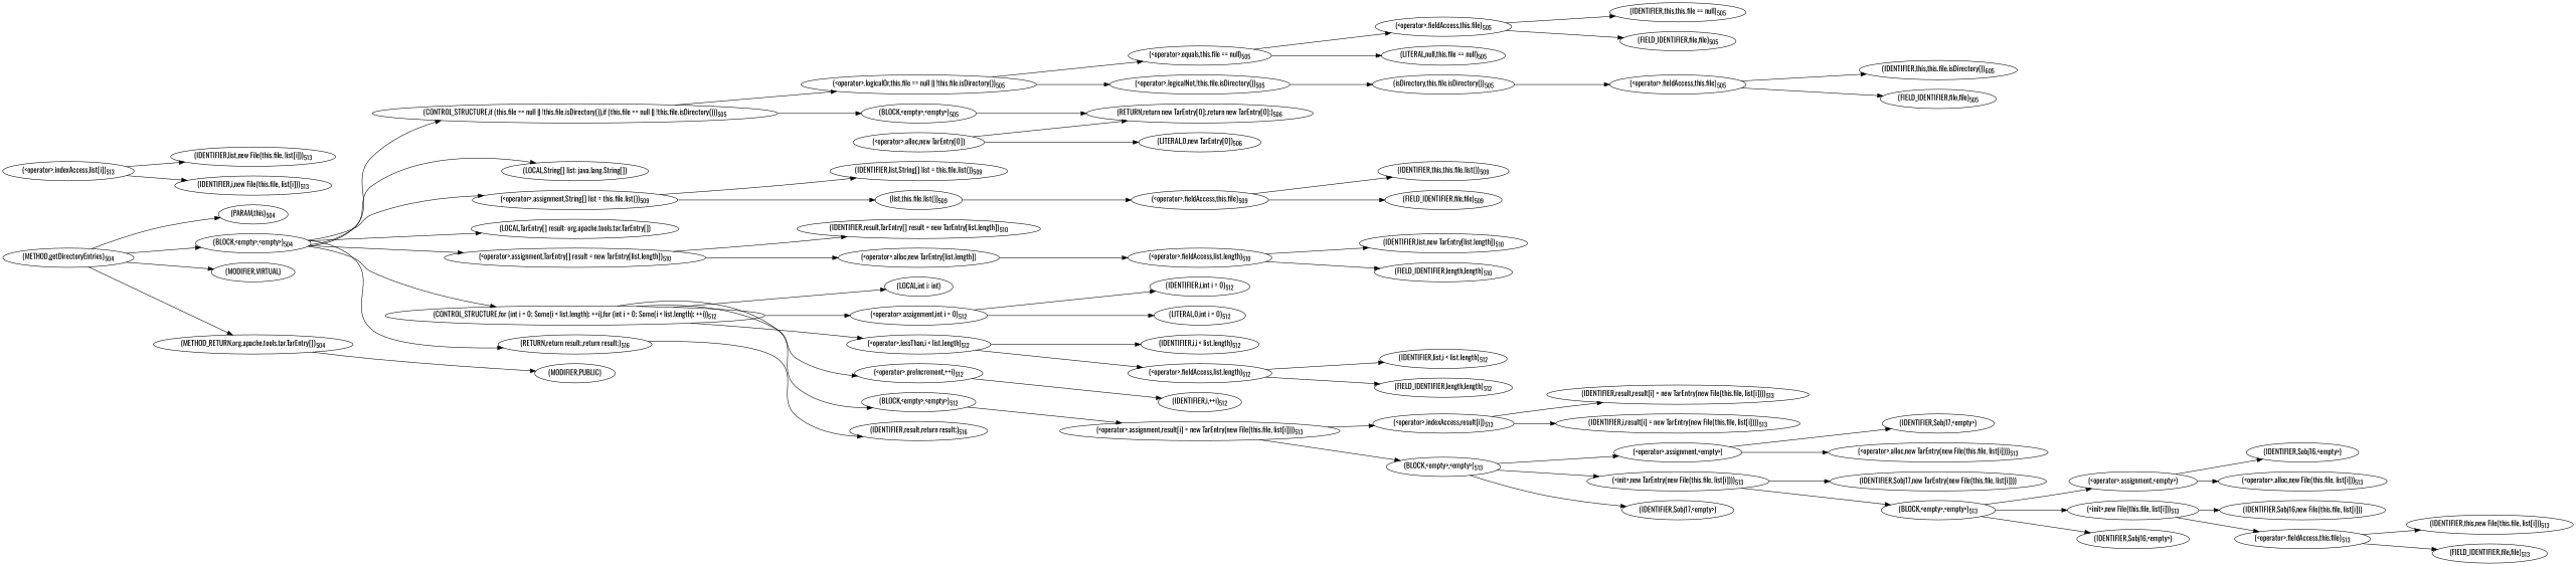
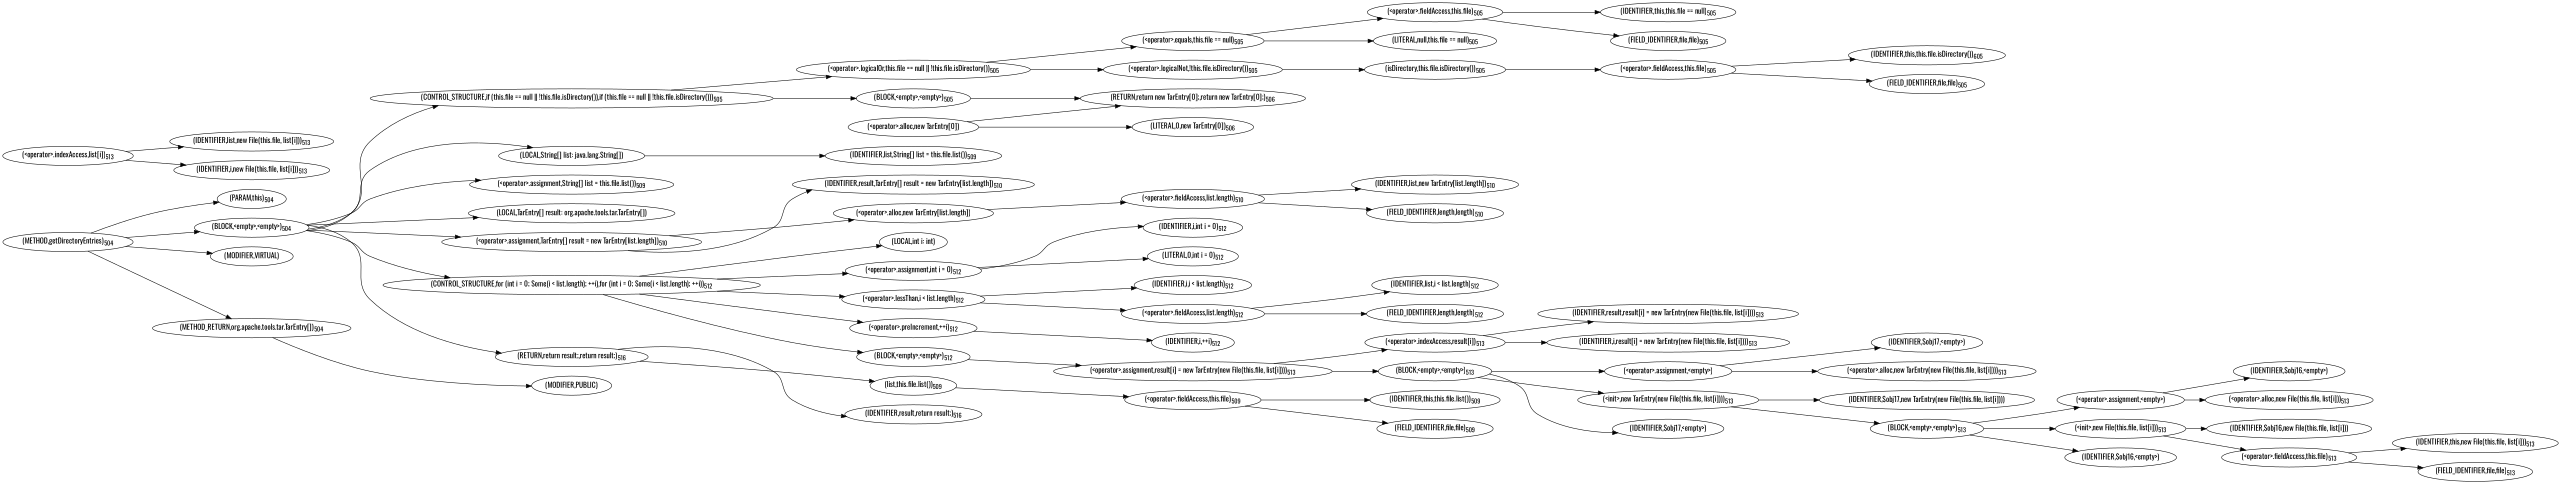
  digraph {
    fontname=Oswald
    rankdir=LR
    node [fontname=Oswald]
    edge [fontname=Oswald]
    n1 [label=<(METHOD,getDirectoryEntries)<SUB>504</SUB>>]
    n2 [label=<(PARAM,this)<SUB>504</SUB>>]
    n3 [label=<(BLOCK,&lt;empty&gt;,&lt;empty&gt;)<SUB>504</SUB>>]
    n4 [label=<(MODIFIER,VIRTUAL)>]
    n5 [label=<(METHOD_RETURN,org.apache.tools.tar.TarEntry[])<SUB>504</SUB>>]
    n6 [label=<(CONTROL_STRUCTURE,if (this.file == null || !this.file.isDirectory()),if (this.file == null || !this.file.isDirectory()))<SUB>505</SUB>>]
    n7 [label=<(LOCAL,String[] list: java.lang.String[])>]
    n8 [label=<(&lt;operator&gt;.assignment,String[] list = this.file.list())<SUB>509</SUB>>]
    n9 [label=<(LOCAL,TarEntry[] result: org.apache.tools.tar.TarEntry[])>]
    n10 [label=<(&lt;operator&gt;.assignment,TarEntry[] result = new TarEntry[list.length])<SUB>510</SUB>>]
    n11 [label=<(CONTROL_STRUCTURE,for (int i = 0; Some(i &lt; list.length); ++i),for (int i = 0; Some(i &lt; list.length); ++i))<SUB>512</SUB>>]
    n12 [label=<(RETURN,return result;,return result;)<SUB>516</SUB>>]
    n13 [label=<(MODIFIER,PUBLIC)>]
    n14 [label=<(&lt;operator&gt;.logicalOr,this.file == null || !this.file.isDirectory())<SUB>505</SUB>>]
    n15 [label=<(BLOCK,&lt;empty&gt;,&lt;empty&gt;)<SUB>505</SUB>>]
    n16 [label=<(IDENTIFIER,list,String[] list = this.file.list())<SUB>509</SUB>>]
    n17 [label=<(list,this.file.list())<SUB>509</SUB>>]
    n18 [label=<(IDENTIFIER,result,TarEntry[] result = new TarEntry[list.length])<SUB>510</SUB>>]
    n19 [label=<(&lt;operator&gt;.alloc,new TarEntry[list.length])>]
    n20 [label=<(LOCAL,int i: int)>]
    n21 [label=<(&lt;operator&gt;.assignment,int i = 0)<SUB>512</SUB>>]
    n22 [label=<(&lt;operator&gt;.lessThan,i &lt; list.length)<SUB>512</SUB>>]
    n23 [label=<(&lt;operator&gt;.preIncrement,++i)<SUB>512</SUB>>]
    n24 [label=<(BLOCK,&lt;empty&gt;,&lt;empty&gt;)<SUB>512</SUB>>]
    n25 [label=<(IDENTIFIER,result,return result;)<SUB>516</SUB>>]
    n26 [label=<(&lt;operator&gt;.equals,this.file == null)<SUB>505</SUB>>]
    n27 [label=<(&lt;operator&gt;.logicalNot,!this.file.isDirectory())<SUB>505</SUB>>]
    n28 [label=<(RETURN,return new TarEntry[0];,return new TarEntry[0];)<SUB>506</SUB>>]
    n29 [label=<(&lt;operator&gt;.fieldAccess,this.file)<SUB>505</SUB>>]
    n30 [label=<(LITERAL,null,this.file == null)<SUB>505</SUB>>]
    n31 [label=<(isDirectory,this.file.isDirectory())<SUB>505</SUB>>]
    n32 [label=<(IDENTIFIER,this,this.file == null)<SUB>505</SUB>>]
    n33 [label=<(FIELD_IDENTIFIER,file,file)<SUB>505</SUB>>]
    n34 [label=<(&lt;operator&gt;.fieldAccess,this.file)<SUB>505</SUB>>]
    n35 [label=<(IDENTIFIER,this,this.file.isDirectory())<SUB>605</SUB>>]
    n36 [label=<(FIELD_IDENTIFIER,file,file)<SUB>505</SUB>>]
    n37 [label=<(&lt;operator&gt;.alloc,new TarEntry[0])>]
    n38 [label=<(LITERAL,0,new TarEntry[0])<SUB>506</SUB>>]
    n39 [label=<(&lt;operator&gt;.fieldAccess,this.file)<SUB>509</SUB>>]
    n40 [label=<(IDENTIFIER,this,this.file.list())<SUB>509</SUB>>]
    n41 [label=<(FIELD_IDENTIFIER,file,file)<SUB>509</SUB>>]
    n42 [label=<(&lt;operator&gt;.fieldAccess,list.length)<SUB>510</SUB>>]
    n43 [label=<(IDENTIFIER,list,new TarEntry[list.length])<SUB>510</SUB>>]
    n44 [label=<(FIELD_IDENTIFIER,length,length)<SUB>510</SUB>>]
    n45 [label=<(IDENTIFIER,i,int i = 0)<SUB>512</SUB>>]
    n46 [label=<(LITERAL,0,int i = 0)<SUB>512</SUB>>]
    n47 [label=<(IDENTIFIER,i,i &lt; list.length)<SUB>512</SUB>>]
    n48 [label=<(&lt;operator&gt;.fieldAccess,list.length)<SUB>512</SUB>>]
    n49 [label=<(IDENTIFIER,i,++i)<SUB>512</SUB>>]
    n50 [label=<(&lt;operator&gt;.assignment,result[i] = new TarEntry(new File(this.file, list[i])))<SUB>513</SUB>>]
    n51 [label=<(IDENTIFIER,list,i &lt; list.length)<SUB>512</SUB>>]
    n52 [label=<(FIELD_IDENTIFIER,length,length)<SUB>512</SUB>>]
    n53 [label=<(&lt;operator&gt;.indexAccess,result[i])<SUB>513</SUB>>]
    n54 [label=<(BLOCK,&lt;empty&gt;,&lt;empty&gt;)<SUB>513</SUB>>]
    n55 [label=<(IDENTIFIER,result,result[i] = new TarEntry(new File(this.file, list[i])))<SUB>513</SUB>>]
    n56 [label=<(IDENTIFIER,i,result[i] = new TarEntry(new File(this.file, list[i])))<SUB>513</SUB>>]
    n57 [label=<(&lt;operator&gt;.assignment,&lt;empty&gt;)>]
    n58 [label=<(&lt;init&gt;,new TarEntry(new File(this.file, list[i])))<SUB>513</SUB>>]
    n59 [label=<(IDENTIFIER,$obj17,&lt;empty&gt;)>]
    n60 [label=<(IDENTIFIER,$obj17,&lt;empty&gt;)>]
    n61 [label=<(&lt;operator&gt;.alloc,new TarEntry(new File(this.file, list[i])))<SUB>513</SUB>>]
    n62 [label=<(IDENTIFIER,$obj17,new TarEntry(new File(this.file, list[i])))>]
    n63 [label=<(BLOCK,&lt;empty&gt;,&lt;empty&gt;)<SUB>513</SUB>>]
    n64 [label=<(&lt;operator&gt;.assignment,&lt;empty&gt;)>]
    n65 [label=<(&lt;init&gt;,new File(this.file, list[i]))<SUB>513</SUB>>]
    n66 [label=<(IDENTIFIER,$obj16,&lt;empty&gt;)>]
    n67 [label=<(IDENTIFIER,$obj16,&lt;empty&gt;)>]
    n68 [label=<(&lt;operator&gt;.alloc,new File(this.file, list[i]))<SUB>513</SUB>>]
    n69 [label=<(IDENTIFIER,$obj16,new File(this.file, list[i]))>]
    n70 [label=<(&lt;operator&gt;.fieldAccess,this.file)<SUB>513</SUB>>]
    n71 [label=<(IDENTIFIER,this,new File(this.file, list[i]))<SUB>513</SUB>>]
    n72 [label=<(FIELD_IDENTIFIER,file,file)<SUB>513</SUB>>]
    n73 [label=<(&lt;operator&gt;.indexAccess,list[i])<SUB>513</SUB>>]
    n74 [label=<(IDENTIFIER,list,new File(this.file, list[i]))<SUB>513</SUB>>]
    n75 [label=<(IDENTIFIER,i,new File(this.file, list[i]))<SUB>513</SUB>>]
    n1 -> n2
    n1 -> n3
    n1 -> n4
    n1 -> n5
    n3 -> n6
    n3 -> n7
    n3 -> n8
    n3 -> n9
    n3 -> n10
    n3 -> n11
    n3 -> n12
    n5 -> n13
    n6 -> n14
    n6 -> n15
-   n8 -> n16
-   n8 -> n17
+   n7 -> n16
+   n12 -> n17
    n10 -> n18
    n10 -> n19
    n11 -> n20
    n11 -> n21
    n11 -> n22
    n11 -> n23
    n11 -> n24
    n12 -> n25
    n14 -> n26
    n14 -> n27
    n15 -> n28
    n17 -> n39
    n19 -> n42
    n21 -> n45
    n21 -> n46
    n22 -> n47
    n22 -> n48
    n23 -> n49
    n24 -> n50
    n26 -> n29
    n26 -> n30
    n27 -> n31
    n29 -> n32
    n29 -> n33
    n31 -> n34
    n34 -> n35
    n34 -> n36
    n37 -> n28
    n37 -> n38
    n39 -> n40
    n39 -> n41
    n42 -> n43
    n42 -> n44
    n48 -> n51
    n48 -> n52
    n50 -> n53
    n50 -> n54
    n53 -> n55
    n53 -> n56
    n54 -> n57
    n54 -> n58
    n54 -> n59
    n57 -> n60
    n57 -> n61
    n58 -> n62
    n58 -> n63
    n63 -> n64
    n63 -> n65
    n63 -> n66
    n64 -> n67
    n64 -> n68
    n65 -> n69
    n65 -> n70
    n70 -> n71
    n70 -> n72
    n73 -> n74
    n73 -> n75
  }
